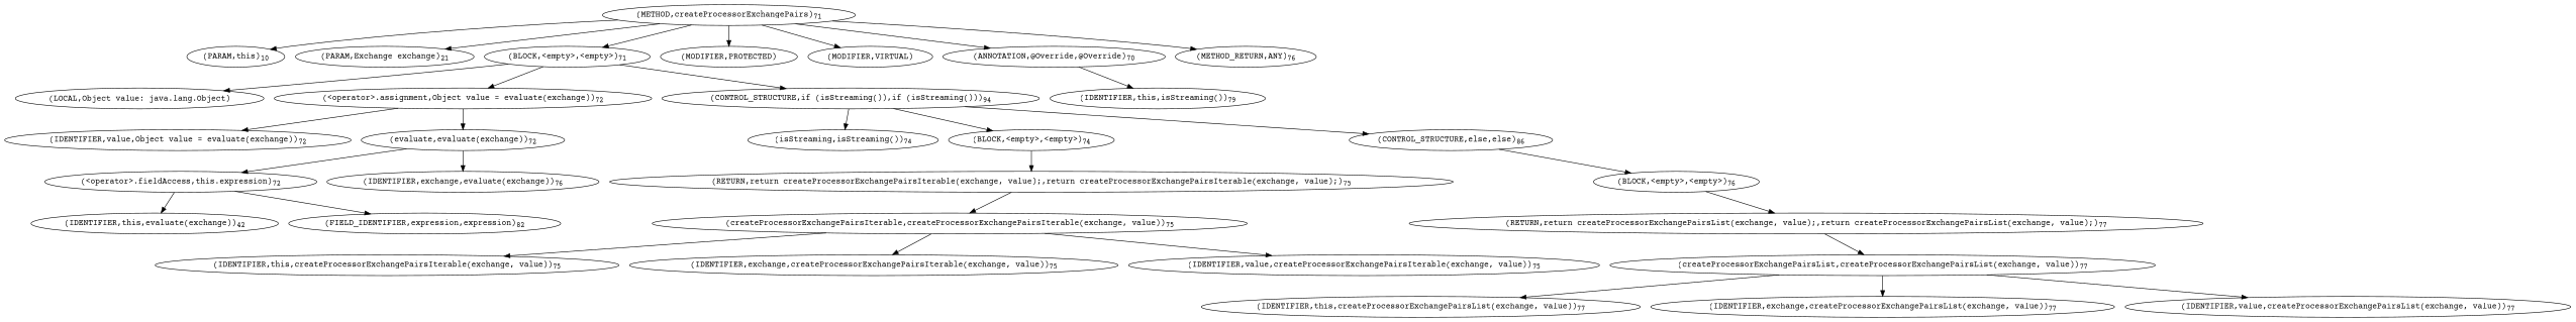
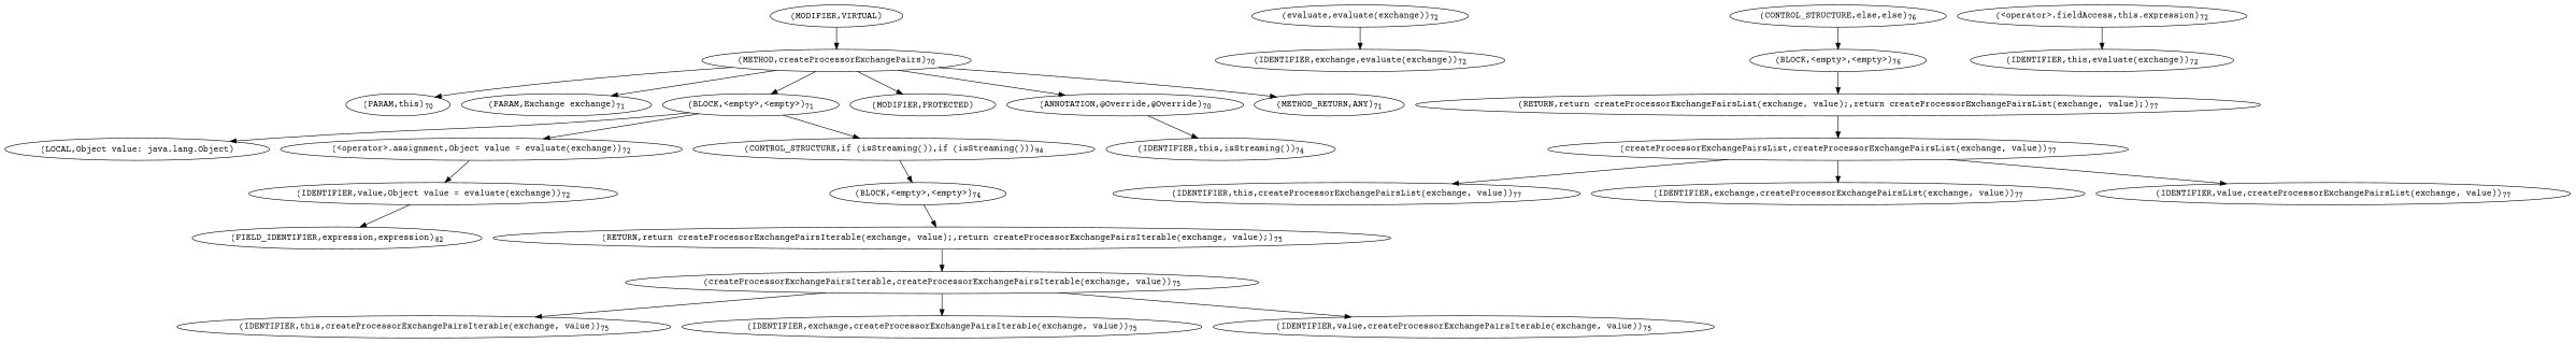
  digraph {
    fontname="Courier Prime"
    node [fontname="Courier Prime"]
    edge [fontname="Courier Prime"]
-   n1 [label=<(METHOD,createProcessorExchangePairs)<SUB>71</SUB>>]
-   n2 [label=<(PARAM,this)<SUB>10</SUB>>]
-   n3 [label=<(PARAM,Exchange exchange)<SUB>21</SUB>>]
+   n1 [label=<(METHOD,createProcessorExchangePairs)<SUB>70</SUB>>]
+   n2 [label=<(PARAM,this)<SUB>70</SUB>>]
+   n3 [label=<(PARAM,Exchange exchange)<SUB>71</SUB>>]
    n4 [label=<(BLOCK,&lt;empty&gt;,&lt;empty&gt;)<SUB>71</SUB>>]
    n5 [label=<(MODIFIER,PROTECTED)>]
    n6 [label=<(MODIFIER,VIRTUAL)>]
    n7 [label=<(ANNOTATION,@Override,@Override)<SUB>70</SUB>>]
-   n8 [label=<(METHOD_RETURN,ANY)<SUB>76</SUB>>]
+   n8 [label=<(METHOD_RETURN,ANY)<SUB>71</SUB>>]
    n9 [label=<(LOCAL,Object value: java.lang.Object)>]
    n10 [label=<(&lt;operator&gt;.assignment,Object value = evaluate(exchange))<SUB>72</SUB>>]
    n11 [label=<(CONTROL_STRUCTURE,if (isStreaming()),if (isStreaming()))<SUB>94</SUB>>]
-   n12 [label=<(IDENTIFIER,this,isStreaming())<SUB>79</SUB>>]
+   n12 [label=<(IDENTIFIER,this,isStreaming())<SUB>74</SUB>>]
    n13 [label=<(IDENTIFIER,value,Object value = evaluate(exchange))<SUB>72</SUB>>]
    n14 [label=<(evaluate,evaluate(exchange))<SUB>72</SUB>>]
-   n15 [label=<(isStreaming,isStreaming())<SUB>74</SUB>>]
    n16 [label=<(BLOCK,&lt;empty&gt;,&lt;empty&gt;)<SUB>74</SUB>>]
-   n17 [label=<(CONTROL_STRUCTURE,else,else)<SUB>86</SUB>>]
+   n17 [label=<(CONTROL_STRUCTURE,else,else)<SUB>76</SUB>>]
    n18 [label=<(&lt;operator&gt;.fieldAccess,this.expression)<SUB>72</SUB>>]
-   n19 [label=<(IDENTIFIER,exchange,evaluate(exchange))<SUB>76</SUB>>]
-   n20 [label=<(IDENTIFIER,this,evaluate(exchange))<SUB>42</SUB>>]
+   n19 [label=<(IDENTIFIER,exchange,evaluate(exchange))<SUB>72</SUB>>]
+   n20 [label=<(IDENTIFIER,this,evaluate(exchange))<SUB>72</SUB>>]
    n21 [label=<(FIELD_IDENTIFIER,expression,expression)<SUB>82</SUB>>]
    n22 [label=<(RETURN,return createProcessorExchangePairsIterable(exchange, value);,return createProcessorExchangePairsIterable(exchange, value);)<SUB>75</SUB>>]
    n23 [label=<(BLOCK,&lt;empty&gt;,&lt;empty&gt;)<SUB>76</SUB>>]
    n24 [label=<(createProcessorExchangePairsIterable,createProcessorExchangePairsIterable(exchange, value))<SUB>75</SUB>>]
    n25 [label=<(IDENTIFIER,this,createProcessorExchangePairsIterable(exchange, value))<SUB>75</SUB>>]
    n26 [label=<(IDENTIFIER,exchange,createProcessorExchangePairsIterable(exchange, value))<SUB>75</SUB>>]
    n27 [label=<(IDENTIFIER,value,createProcessorExchangePairsIterable(exchange, value))<SUB>75</SUB>>]
    n28 [label=<(RETURN,return createProcessorExchangePairsList(exchange, value);,return createProcessorExchangePairsList(exchange, value);)<SUB>77</SUB>>]
    n29 [label=<(createProcessorExchangePairsList,createProcessorExchangePairsList(exchange, value))<SUB>77</SUB>>]
    n30 [label=<(IDENTIFIER,this,createProcessorExchangePairsList(exchange, value))<SUB>77</SUB>>]
    n31 [label=<(IDENTIFIER,exchange,createProcessorExchangePairsList(exchange, value))<SUB>77</SUB>>]
    n32 [label=<(IDENTIFIER,value,createProcessorExchangePairsList(exchange, value))<SUB>77</SUB>>]
    n1 -> n2
    n1 -> n3
    n1 -> n4
    n1 -> n5
-   n1 -> n6
+   n6 -> n1
    n1 -> n7
    n1 -> n8
    n4 -> n9
    n4 -> n10
    n4 -> n11
    n7 -> n12
    n10 -> n13
-   n10 -> n14
-   n11 -> n15
    n11 -> n16
-   n11 -> n17
-   n14 -> n18
    n14 -> n19
    n16 -> n22
    n17 -> n23
    n18 -> n20
-   n18 -> n21
+   n13 -> n21
    n22 -> n24
    n23 -> n28
    n24 -> n25
    n24 -> n26
    n24 -> n27
    n28 -> n29
    n29 -> n30
    n29 -> n31
    n29 -> n32
  }
